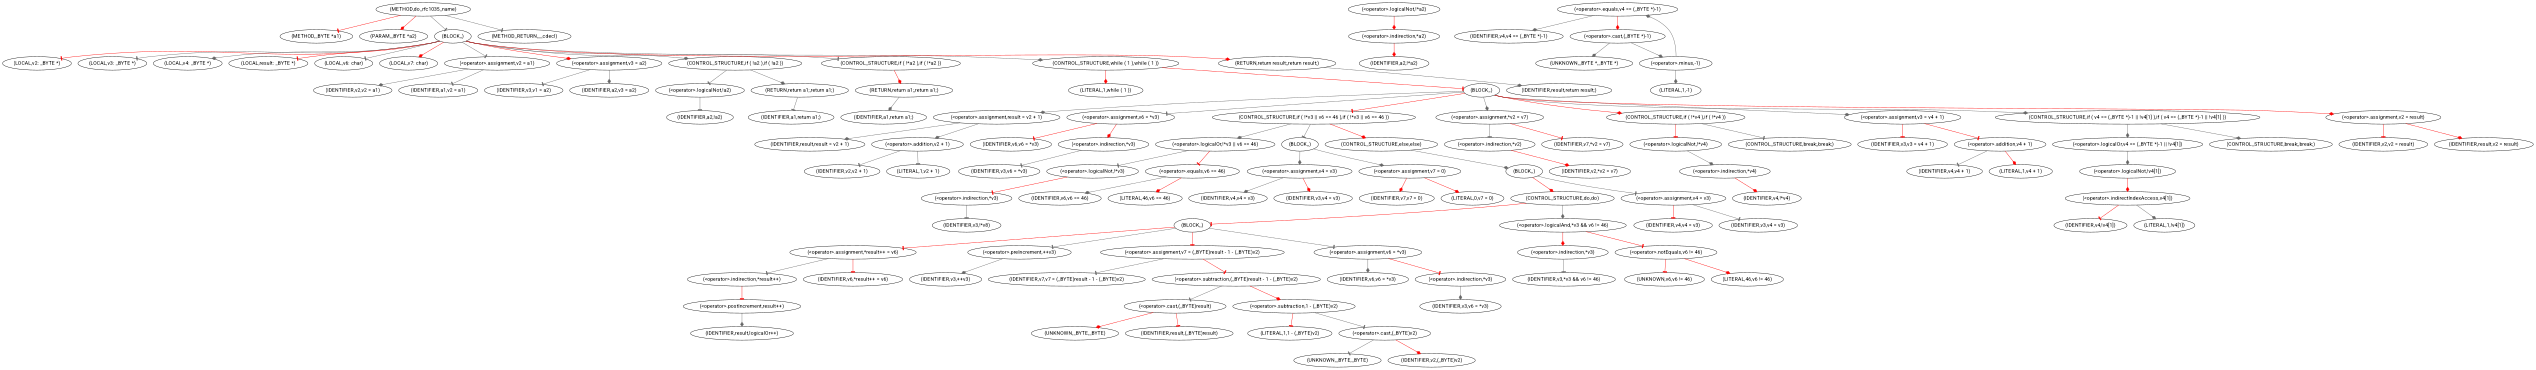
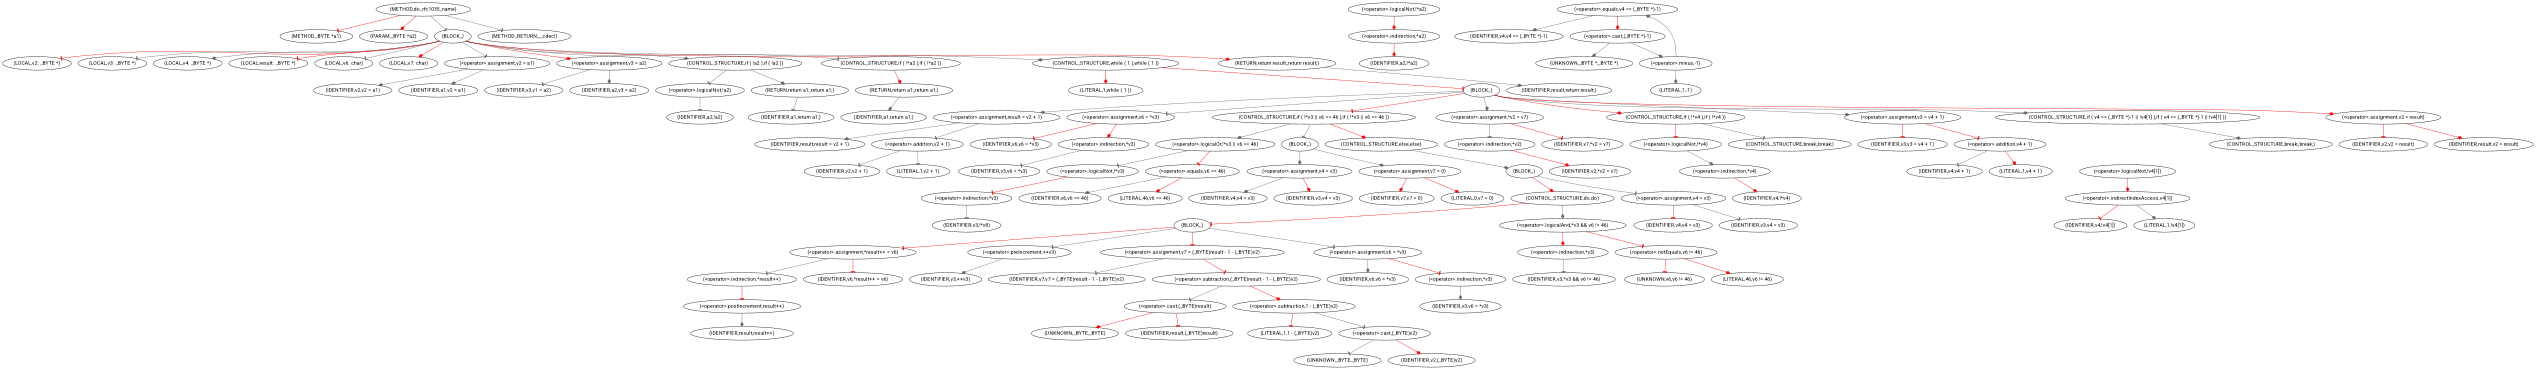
  digraph {
    fontname=Roboto
    node [fontname=Roboto]
    edge [arrowhead=diamond color=gray40 fontname=Roboto]
    n1 [label="(METHOD,do_rfc1035_name)"]
    n2 [label="(METHOD,_BYTE *a1)"]
    n3 [label="(PARAM,_BYTE *a2)"]
    n4 [label="(BLOCK,,)"]
    n5 [label="(METHOD_RETURN,__cdecl)"]
    n6 [label="(LOCAL,v2: _BYTE *)"]
    n7 [label="(LOCAL,v3: _BYTE *)"]
    n8 [label="(LOCAL,v4: _BYTE *)"]
    n9 [label="(LOCAL,result: _BYTE *)"]
    n10 [label="(LOCAL,v6: char)"]
    n11 [label="(LOCAL,v7: char)"]
    n12 [label="(<operator>.assignment,v2 = a1)"]
    n13 [label="(<operator>.assignment,v3 = a2)"]
    n14 [label="(CONTROL_STRUCTURE,if ( !a2 ),if ( !a2 ))"]
    n15 [label="(CONTROL_STRUCTURE,if ( !*a2 ),if ( !*a2 ))"]
    n16 [label="(CONTROL_STRUCTURE,while ( 1 ),while ( 1 ))"]
    n17 [label="(RETURN,return result;,return result;)"]
    n18 [label="(IDENTIFIER,v2,v2 = a1)"]
    n19 [label="(IDENTIFIER,a1,v2 = a1)"]
    n20 [label="(IDENTIFIER,v3,v1 = a2)"]
    n21 [label="(IDENTIFIER,a2,v3 = a2)"]
    n22 [label="(<operator>.logicalNot,!a2)"]
    n23 [label="(RETURN,return a1;,return a1;)"]
    n24 [label="(RETURN,return a1;,return a1;)"]
    n25 [label="(LITERAL,1,while ( 1 ))"]
    n26 [label="(BLOCK,,)"]
    n27 [label="(IDENTIFIER,result,return result;)"]
    n28 [label="(IDENTIFIER,a2,!a2)"]
    n29 [label="(IDENTIFIER,a1,return a1;)"]
    n30 [label="(<operator>.logicalNot,!*a2)"]
    n31 [label="(<operator>.indirection,*a2)"]
    n32 [label="(IDENTIFIER,a1,return a1;)"]
    n33 [label="(IDENTIFIER,a2,!*a2)"]
    n34 [label="(<operator>.assignment,result = v2 + 1)"]
    n35 [label="(<operator>.assignment,v6 = *v3)"]
    n36 [label="(CONTROL_STRUCTURE,if ( !*v3 || v6 == 46 ),if ( !*v3 || v6 == 46 ))"]
    n37 [label="(<operator>.assignment,*v2 = v7)"]
    n38 [label="(CONTROL_STRUCTURE,if ( !*v4 ),if ( !*v4 ))"]
    n39 [label="(<operator>.assignment,v3 = v4 + 1)"]
    n40 [label="(CONTROL_STRUCTURE,if ( v4 == (_BYTE *)-1 || !v4[1] ),if ( v4 == (_BYTE *)-1 || !v4[1] ))"]
    n41 [label="(<operator>.assignment,v2 = result)"]
    n42 [label="(IDENTIFIER,result,result = v2 + 1)"]
    n43 [label="(<operator>.addition,v2 + 1)"]
    n44 [label="(IDENTIFIER,v6,v6 = *v3)"]
    n45 [label="(<operator>.indirection,*v3)"]
    n46 [label="(<operator>.logicalOr,!*v3 || v6 == 46)"]
    n47 [label="(BLOCK,,)"]
    n48 [label="(CONTROL_STRUCTURE,else,else)"]
    n49 [label="(<operator>.indirection,*v2)"]
    n50 [label="(IDENTIFIER,v7,*v2 = v7)"]
    n51 [label="(<operator>.logicalNot,!*v4)"]
    n52 [label="(CONTROL_STRUCTURE,break;,break;)"]
    n53 [label="(IDENTIFIER,v3,v3 = v4 + 1)"]
    n54 [label="(<operator>.addition,v4 + 1)"]
-   n55 [label="(<operator>.logicalOr,v4 == (_BYTE *)-1 || !v4[1])"]
    n56 [label="(CONTROL_STRUCTURE,break;,break;)"]
    n57 [label="(IDENTIFIER,v2,v2 = result)"]
    n58 [label="(IDENTIFIER,result,v2 = result)"]
    n59 [label="(IDENTIFIER,v2,v2 + 1)"]
    n60 [label="(LITERAL,1,v2 + 1)"]
    n61 [label="(IDENTIFIER,v3,v6 = *v3)"]
    n62 [label="(<operator>.logicalNot,!*v3)"]
    n63 [label="(<operator>.equals,v6 == 46)"]
    n64 [label="(<operator>.assignment,v4 = v3)"]
    n65 [label="(<operator>.assignment,v7 = 0)"]
    n66 [label="(BLOCK,,)"]
    n67 [label="(<operator>.indirection,*v3)"]
    n68 [label="(IDENTIFIER,v6,v6 == 46)"]
    n69 [label="(LITERAL,46,v6 == 46)"]
    n70 [label="(IDENTIFIER,v3,!*v8)"]
    n71 [label="(IDENTIFIER,v4,v4 = v3)"]
    n72 [label="(IDENTIFIER,v3,v4 = v3)"]
    n73 [label="(IDENTIFIER,v7,v7 = 0)"]
    n74 [label="(LITERAL,0,v7 = 0)"]
    n75 [label="(CONTROL_STRUCTURE,do,do)"]
    n76 [label="(<operator>.assignment,v4 = v3)"]
    n77 [label="(BLOCK,,)"]
    n78 [label="(<operator>.logicalAnd,*v3 && v6 != 46)"]
    n79 [label="(IDENTIFIER,v4,v4 = v3)"]
    n80 [label="(IDENTIFIER,v3,v4 = v3)"]
    n81 [label="(<operator>.assignment,*result++ = v6)"]
    n82 [label="(<operator>.preIncrement,++v3)"]
    n83 [label="(<operator>.assignment,v7 = (_BYTE)result - 1 - (_BYTE)v2)"]
    n84 [label="(<operator>.assignment,v6 = *v3)"]
    n85 [label="(<operator>.indirection,*v3)"]
    n86 [label="(<operator>.notEquals,v6 != 46)"]
    n87 [label="(<operator>.indirection,*result++)"]
    n88 [label="(IDENTIFIER,v6,*result++ = v6)"]
    n89 [label="(IDENTIFIER,v3,++v3)"]
    n90 [label="(IDENTIFIER,v7,v7 = (_BYTE)result - 1 - (_BYTE)v2)"]
    n91 [label="(<operator>.subtraction,(_BYTE)result - 1 - (_BYTE)v2)"]
    n92 [label="(IDENTIFIER,v6,v6 = *v3)"]
    n93 [label="(<operator>.indirection,*v3)"]
    n94 [label="(<operator>.postIncrement,result++)"]
-   n95 [label="(IDENTIFIER,result,logicalOr++)"]
+   n95 [label="(IDENTIFIER,result,result++)"]
    n96 [label="(<operator>.cast,(_BYTE)result)"]
    n97 [label="(<operator>.subtraction,1 - (_BYTE)v2)"]
    n98 [label="(UNKNOWN,_BYTE,_BYTE)"]
    n99 [label="(IDENTIFIER,result,(_BYTE)result)"]
    n100 [label="(LITERAL,1,1 - (_BYTE)v2)"]
    n101 [label="(<operator>.cast,(_BYTE)v2)"]
    n102 [label="(UNKNOWN,_BYTE,_BYTE)"]
    n103 [label="(IDENTIFIER,v2,(_BYTE)v2)"]
    n104 [label="(IDENTIFIER,v3,v6 = *v3)"]
    n105 [label="(IDENTIFIER,v3,*v3 && v6 != 46)"]
    n106 [label="(UNKNOWN,v6,v6 != 46)"]
    n107 [label="(LITERAL,46,v6 != 46)"]
    n108 [label="(IDENTIFIER,v2,*v2 = v7)"]
    n109 [label="(<operator>.indirection,*v4)"]
    n110 [label="(IDENTIFIER,v4,!*v4)"]
    n111 [label="(IDENTIFIER,v4,v4 + 1)"]
    n112 [label="(LITERAL,1,v4 + 1)"]
    n113 [label="(<operator>.logicalNot,!v4[1])"]
    n114 [label="(<operator>.equals,v4 == (_BYTE *)-1)"]
    n115 [label="(IDENTIFIER,v4,v4 == (_BYTE *)-1)"]
    n116 [label="(<operator>.cast,(_BYTE *)-1)"]
    n117 [label="(<operator>.indirectIndexAccess,v4[1])"]
    n118 [label="(UNKNOWN,_BYTE *,_BYTE *)"]
    n119 [label="(<operator>.minus,-1)"]
    n120 [label="(LITERAL,1,-1)"]
    n121 [label="(IDENTIFIER,v4,!v4[1])"]
    n122 [label="(LITERAL,1,!v4[1])"]
    n1 -> n2 [arrowhead=tee color=red]
    n1 -> n3 [color=red]
    n1 -> n4 [arrowhead=tee]
    n1 -> n5 [arrowhead=tee]
    n4 -> n6 [arrowhead=tee color=red]
    n4 -> n7 [arrowhead=tee]
    n4 -> n8
    n4 -> n9 [arrowhead=tee color=red]
    n4 -> n10 [arrowhead=tee]
    n4 -> n11 [color=red]
    n4 -> n12 [arrowhead=tee]
    n4 -> n13 [color=red]
    n4 -> n14
    n4 -> n15 [arrowhead=tee]
    n4 -> n16
    n4 -> n17 [color=red]
    n12 -> n18
-   n12 -> n19 [arrowhead=tee]
+   n12 -> n19
    n13 -> n20 [arrowhead=tee]
    n13 -> n21
    n14 -> n22 [arrowhead=tee]
    n14 -> n23
    n15 -> n24 [color=red]
    n16 -> n25 [color=red]
    n16 -> n26 [arrowhead=tee color=red]
    n17 -> n27
    n22 -> n28 [arrowhead=tee]
    n23 -> n29 [arrowhead=tee]
    n24 -> n32
    n26 -> n34
    n26 -> n35 [arrowhead=tee]
    n26 -> n36 [arrowhead=tee color=red]
    n26 -> n37
    n26 -> n38 [color=red]
    n26 -> n39
    n26 -> n40
    n26 -> n41 [color=red]
    n30 -> n31 [color=red]
    n31 -> n33 [color=red]
    n34 -> n42
-   n34 -> n43
+   n34 -> n43 [arrowhead=tee]
    n35 -> n44 [arrowhead=tee color=red]
    n35 -> n45 [color=red]
    n36 -> n46
    n36 -> n47 [arrowhead=tee]
    n36 -> n48 [color=red]
    n37 -> n49 [arrowhead=tee]
    n37 -> n50 [arrowhead=tee color=red]
    n38 -> n51 [arrowhead=tee color=red]
    n38 -> n52 [arrowhead=tee]
    n39 -> n53 [arrowhead=tee color=red]
    n39 -> n54 [arrowhead=tee color=red]
-   n40 -> n55
    n40 -> n56
    n41 -> n57 [arrowhead=tee color=red]
    n41 -> n58 [color=red]
    n43 -> n59 [arrowhead=tee]
    n43 -> n60 [arrowhead=tee]
    n45 -> n61 [arrowhead=tee]
    n46 -> n62 [arrowhead=tee]
    n46 -> n63 [arrowhead=tee color=red]
    n47 -> n64
    n47 -> n65
    n48 -> n66
    n49 -> n108 [color=red]
    n51 -> n109
    n54 -> n111 [arrowhead=tee]
    n54 -> n112 [color=red]
-   n55 -> n113
    n62 -> n67 [arrowhead=tee color=red]
    n63 -> n68
    n63 -> n69 [color=red]
    n64 -> n71
    n64 -> n72 [color=red]
    n65 -> n73 [color=red]
    n65 -> n74 [color=red]
    n66 -> n75 [color=red]
    n66 -> n76 [arrowhead=tee]
    n67 -> n70 [arrowhead=tee]
    n75 -> n77 [arrowhead=tee color=red]
    n75 -> n78
    n76 -> n79 [arrowhead=tee color=red]
    n76 -> n80 [arrowhead=tee]
    n77 -> n81 [arrowhead=tee color=red]
    n77 -> n82 [arrowhead=tee]
    n77 -> n83 [arrowhead=tee color=red]
    n77 -> n84 [arrowhead=tee]
    n78 -> n85 [color=red]
    n78 -> n86 [arrowhead=tee color=red]
    n81 -> n87 [arrowhead=tee]
    n81 -> n88 [arrowhead=tee color=red]
    n82 -> n89
    n83 -> n90 [arrowhead=tee]
    n83 -> n91 [arrowhead=tee color=red]
    n84 -> n92
    n84 -> n93 [arrowhead=tee color=red]
    n85 -> n105 [arrowhead=tee]
    n86 -> n106 [arrowhead=tee color=red]
    n86 -> n107 [color=red]
    n87 -> n94 [arrowhead=tee color=red]
    n91 -> n96 [arrowhead=tee]
    n91 -> n97 [color=red]
    n93 -> n104
    n94 -> n95
    n96 -> n98 [color=red]
    n96 -> n99 [arrowhead=tee color=red]
    n97 -> n100 [arrowhead=tee color=red]
    n97 -> n101 [arrowhead=tee]
    n101 -> n102 [arrowhead=tee]
    n101 -> n103 [color=red]
    n109 -> n110 [color=red]
    n113 -> n117 [color=red]
    n114 -> n115
    n114 -> n116 [color=red]
    n116 -> n118
    n116 -> n119
    n117 -> n121 [arrowhead=tee color=red]
    n117 -> n122
    n119 -> n114
    n119 -> n120
  }
